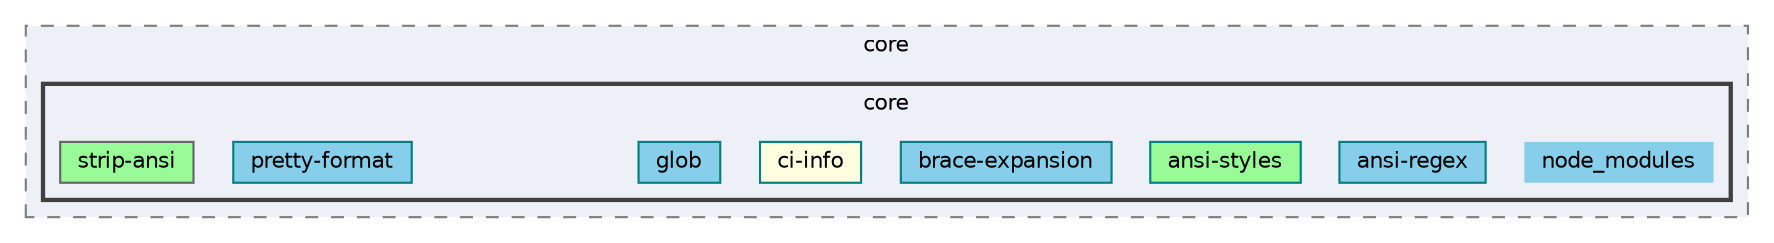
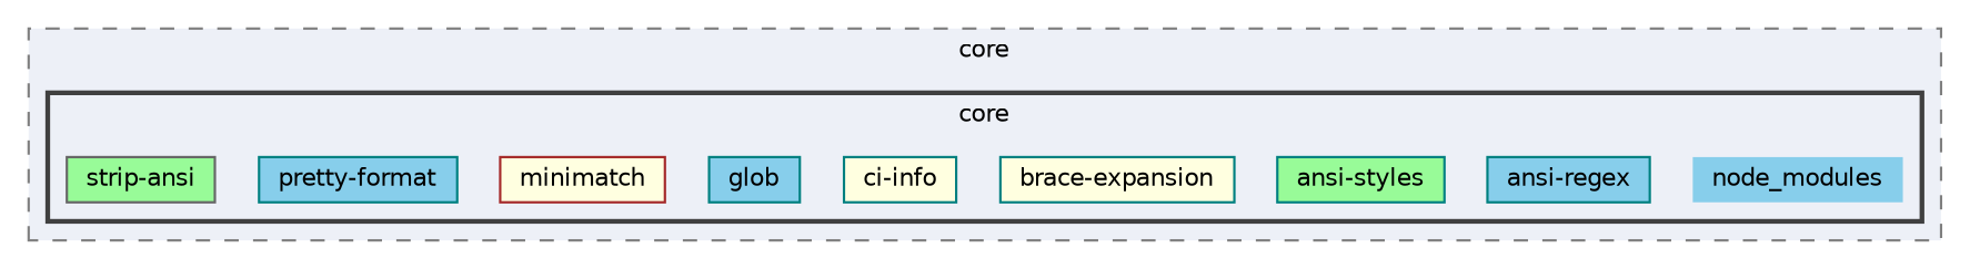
  digraph {
    compound=true
    node [fontname=Helvetica fontsize=10 shape=box style=filled fillcolor=skyblue color=teal]
    n1 [height=0.2 label=node_modules shape=plaintext width=0.4]
    n2 [height=0.2 label="ansi-regex" width=0.4]
    n3 [fillcolor=palegreen height=0.2 label="ansi-styles" width=0.4]
-   n4 [height=0.2 label="brace-expansion" width=0.4]
+   n4 [fillcolor=lightyellow height=0.2 label="brace-expansion" width=0.4]
    n5 [fillcolor=lightyellow height=0.2 label="ci-info" width=0.4]
    n6 [height=0.2 label=glob width=0.4]
+   n7 [color=brown fillcolor=lightyellow height=0.2 label=minimatch width=0.4]
    n8 [height=0.2 label="pretty-format" width=0.4]
    n9 [color=gray40 fillcolor=palegreen height=0.2 label="strip-ansi" width=0.4]
    subgraph cluster_1 {
      bgcolor="#edf0f7"
      fontname=Helvetica
      fontsize=10
      label=core
      pencolor=grey50
      style="filled,dashed"
      subgraph cluster_2 {
        bgcolor="#edf0f7"
        fontname=Helvetica
        fontsize=10
        pencolor=grey25
        style="filled,bold"
        n1
        n2
        n3
        n4
        n5
        n6
+       n7
        n8
        n9
      }
    }
  }
